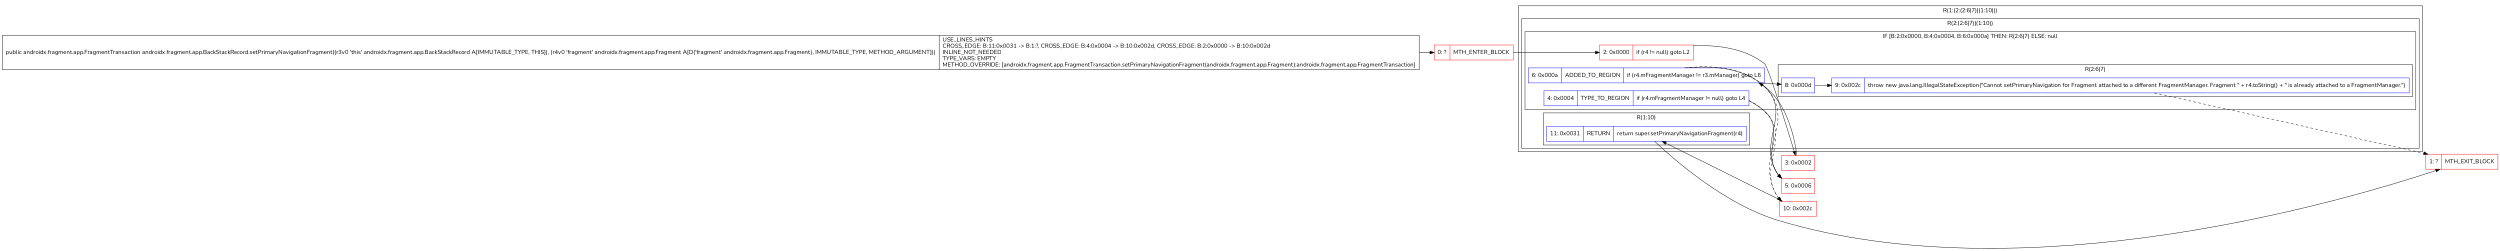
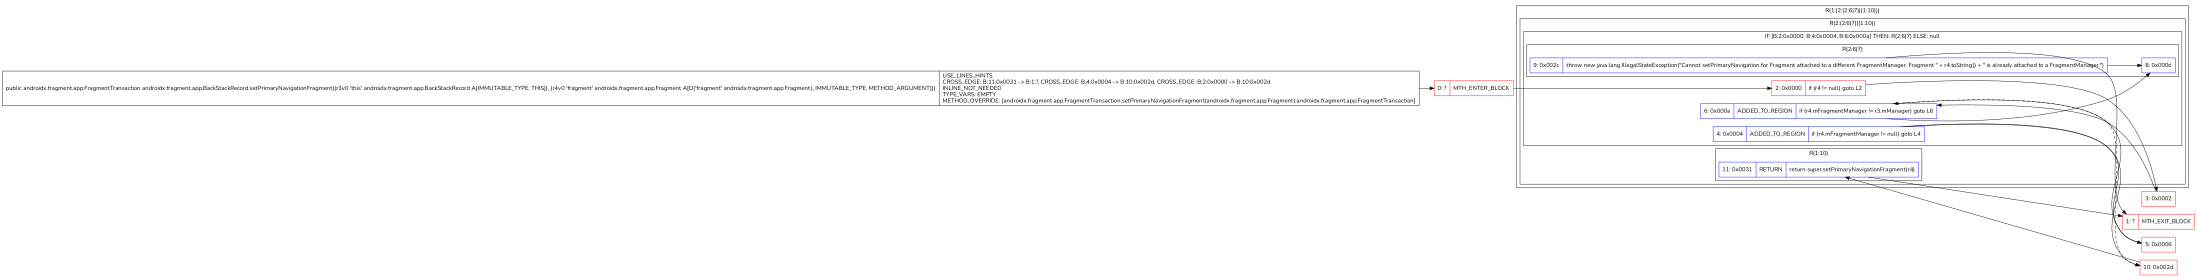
  digraph {
    fontname=Nunito
    rankdir=LR
    node [color=red fontname=Nunito shape=record]
    edge [fontname=Nunito]
    n1 [color=blue label="{8\:\ 0x000d}"]
    n2 [color=blue label="{9\:\ 0x002c|throw new java.lang.IllegalStateException(\"Cannot setPrimaryNavigation for Fragment attached to a different FragmentManager. Fragment \" + r4.toString() + \" is already attached to a FragmentManager.\")\l}"]
    n3 [label="{2\:\ 0x0000|if (r4 != null) goto L2\l}"]
-   n4 [color=blue label="{4\:\ 0x0004|TYPE_TO_REGION\l|if (r4.mFragmentManager != null) goto L4\l}"]
+   n4 [color=blue label="{4\:\ 0x0004|ADDED_TO_REGION\l|if (r4.mFragmentManager != null) goto L4\l}"]
    n5 [color=blue label="{6\:\ 0x000a|ADDED_TO_REGION\l|if (r4.mFragmentManager != r3.mManager) goto L6\l}"]
    n6 [color=blue label="{11\:\ 0x0031|RETURN\l|return super.setPrimaryNavigationFragment(r4)\l}"]
    n7 [label="{1\:\ ?|MTH_EXIT_BLOCK\l}"]
    n8 [label="{3\:\ 0x0002}"]
    n9 [label="{10\:\ 0x002d}"]
    n10 [label="{5\:\ 0x0006}"]
    n11 [label="{0\:\ ?|MTH_ENTER_BLOCK\l}"]
    n12 [label="{public androidx.fragment.app.FragmentTransaction androidx.fragment.app.BackStackRecord.setPrimaryNavigationFragment((r3v0 'this' androidx.fragment.app.BackStackRecord A[IMMUTABLE_TYPE, THIS]), (r4v0 'fragment' androidx.fragment.app.Fragment A[D('fragment' androidx.fragment.app.Fragment), IMMUTABLE_TYPE, METHOD_ARGUMENT]))  | USE_LINES_HINTS\lCROSS_EDGE: B:11:0x0031 \-\> B:1:?, CROSS_EDGE: B:4:0x0004 \-\> B:10:0x002d, CROSS_EDGE: B:2:0x0000 \-\> B:10:0x002d\lINLINE_NOT_NEEDED\lTYPE_VARS: EMPTY\lMETHOD_OVERRIDE: [androidx.fragment.app.FragmentTransaction.setPrimaryNavigationFragment(androidx.fragment.app.Fragment):androidx.fragment.app.FragmentTransaction]\l}" color=""]
    subgraph cluster_1 {
      label="R(1:(2:(2:6|7)|(1:10)))"
      subgraph cluster_2 {
        label="R(2:(2:6|7)|(1:10))"
        subgraph cluster_3 {
          label="IF [B:2:0x0000, B:4:0x0004, B:6:0x000a] THEN: R(2:6|7) ELSE: null"
          n3
          n4
          n5
          subgraph cluster_4 {
            label="R(2:6|7)"
            n1
            n2
          }
        }
        subgraph cluster_5 {
          label="R(1:10)"
          n6
        }
      }
    }
-   n1 -> n2
-   n2 -> n7 [style=dashed]
+   n2 -> n1
+   n2 -> n7
    n3 -> n8
-   n4 -> n9 [style=dashed]
+   n4 -> n9 [style=solid]
    n4 -> n10
    n5 -> n1
    n5 -> n9 [style=dashed]
    n6 -> n7
    n8 -> n5
    n9 -> n6
-   n5 -> n10
+   n10 -> n5
    n11 -> n3
    n12 -> n11
  }
